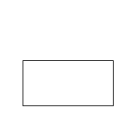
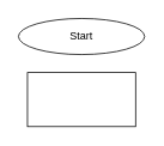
  <mxCell id="0" />
  <mxCell id="1" parent="0" />
+ <mxCell id="2" value="Start" style="ellipse;whiteSpace=wrap;html=1;" vertex="1" parent="1"><mxGeometry x="20" width="140" height="40" as="geometry" y="20" /></mxCell>
  <mxCell id="3" value="" style="rounded=0;whiteSpace=wrap;html=1;" vertex="1" parent="1"><mxGeometry x="30" y="80" width="120" height="60" as="geometry" /></mxCell>
